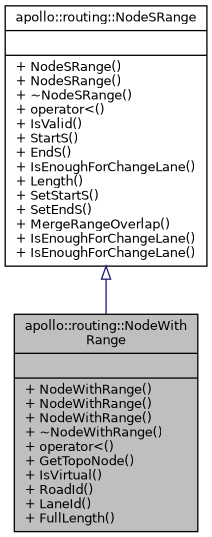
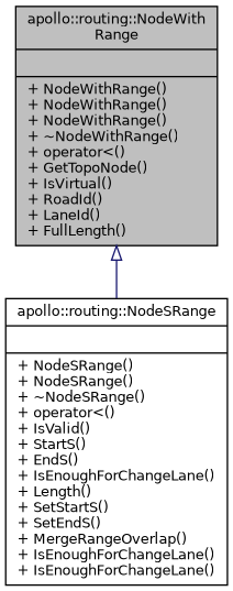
  digraph {
    node [color=black fontname=Helvetica fontsize=10 shape=record style=filled]
    n1 [fillcolor=grey75 fontcolor=black height=0.2 label="{apollo::routing::NodeWith\lRange\n||+ NodeWithRange()\l+ NodeWithRange()\l+ NodeWithRange()\l+ ~NodeWithRange()\l+ operator\<()\l+ GetTopoNode()\l+ IsVirtual()\l+ RoadId()\l+ LaneId()\l+ FullLength()\l}" width=0.4]
    n2 [fillcolor=white height=0.2 label="{apollo::routing::NodeSRange\n||+ NodeSRange()\l+ NodeSRange()\l+ ~NodeSRange()\l+ operator\<()\l+ IsValid()\l+ StartS()\l+ EndS()\l+ IsEnoughForChangeLane()\l+ Length()\l+ SetStartS()\l+ SetEndS()\l+ MergeRangeOverlap()\l+ IsEnoughForChangeLane()\l+ IsEnoughForChangeLane()\l}" width=0.4]
-   n2 -> n1 [arrowtail=onormal color=midnightblue dir=back fontname=Helvetica fontsize=10 labelfontname=Helvetica labelfontsize=10 style=solid]
+   n1 -> n2 [arrowtail=onormal color=midnightblue dir=back fontname=Helvetica fontsize=10 labelfontname=Helvetica labelfontsize=10 style=solid]
  }
